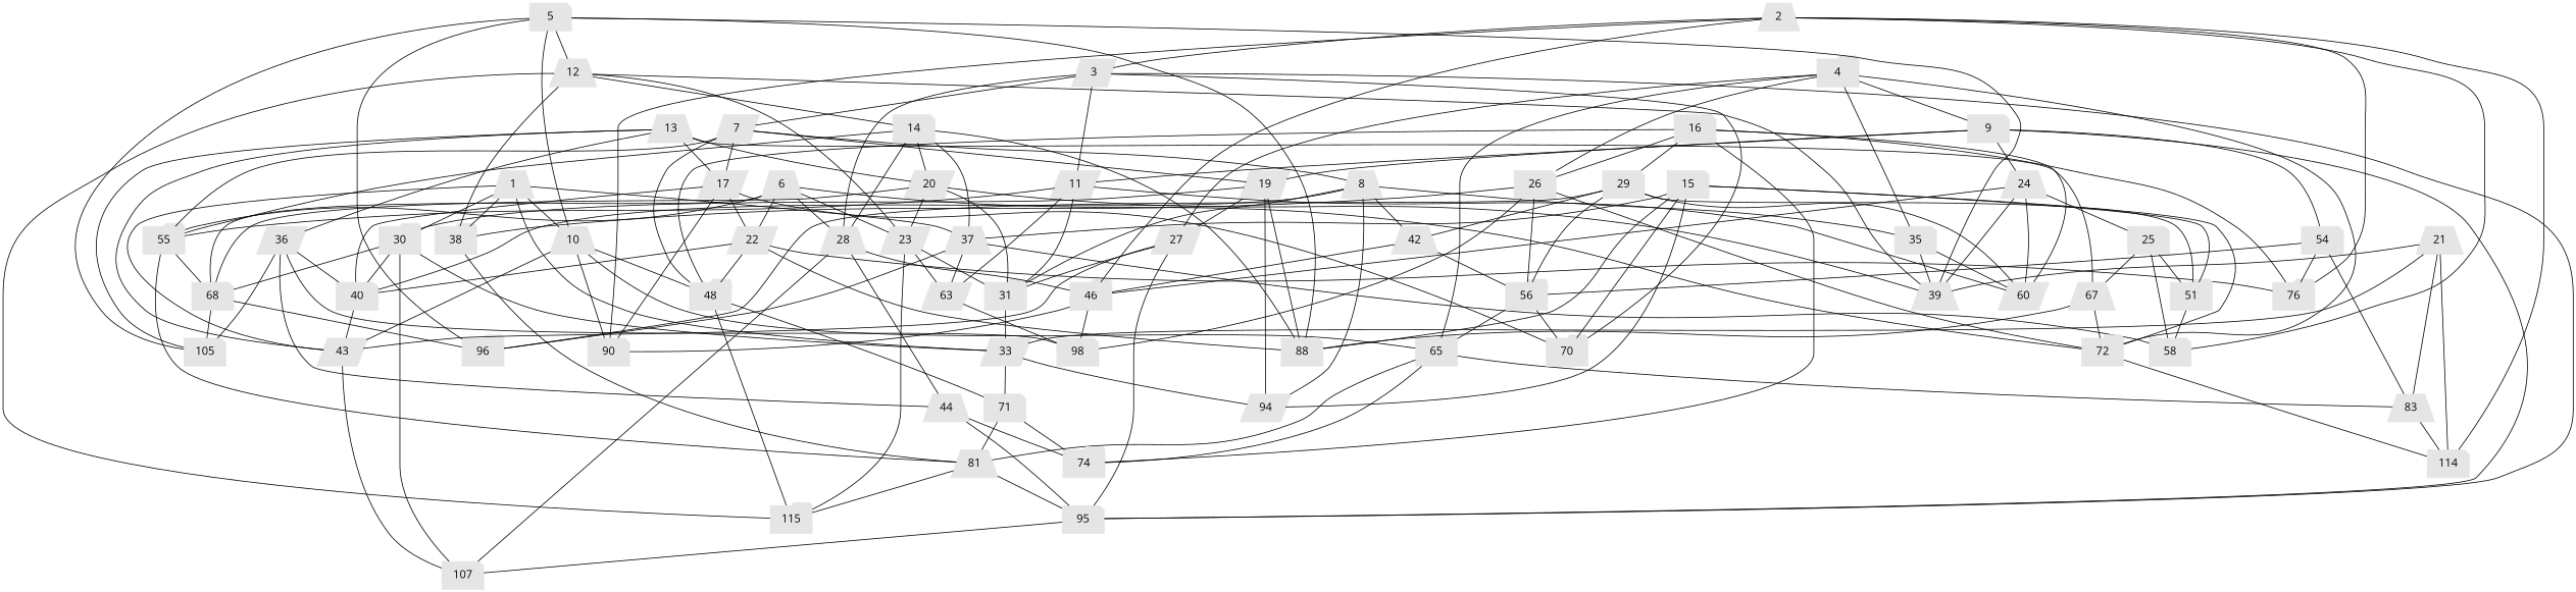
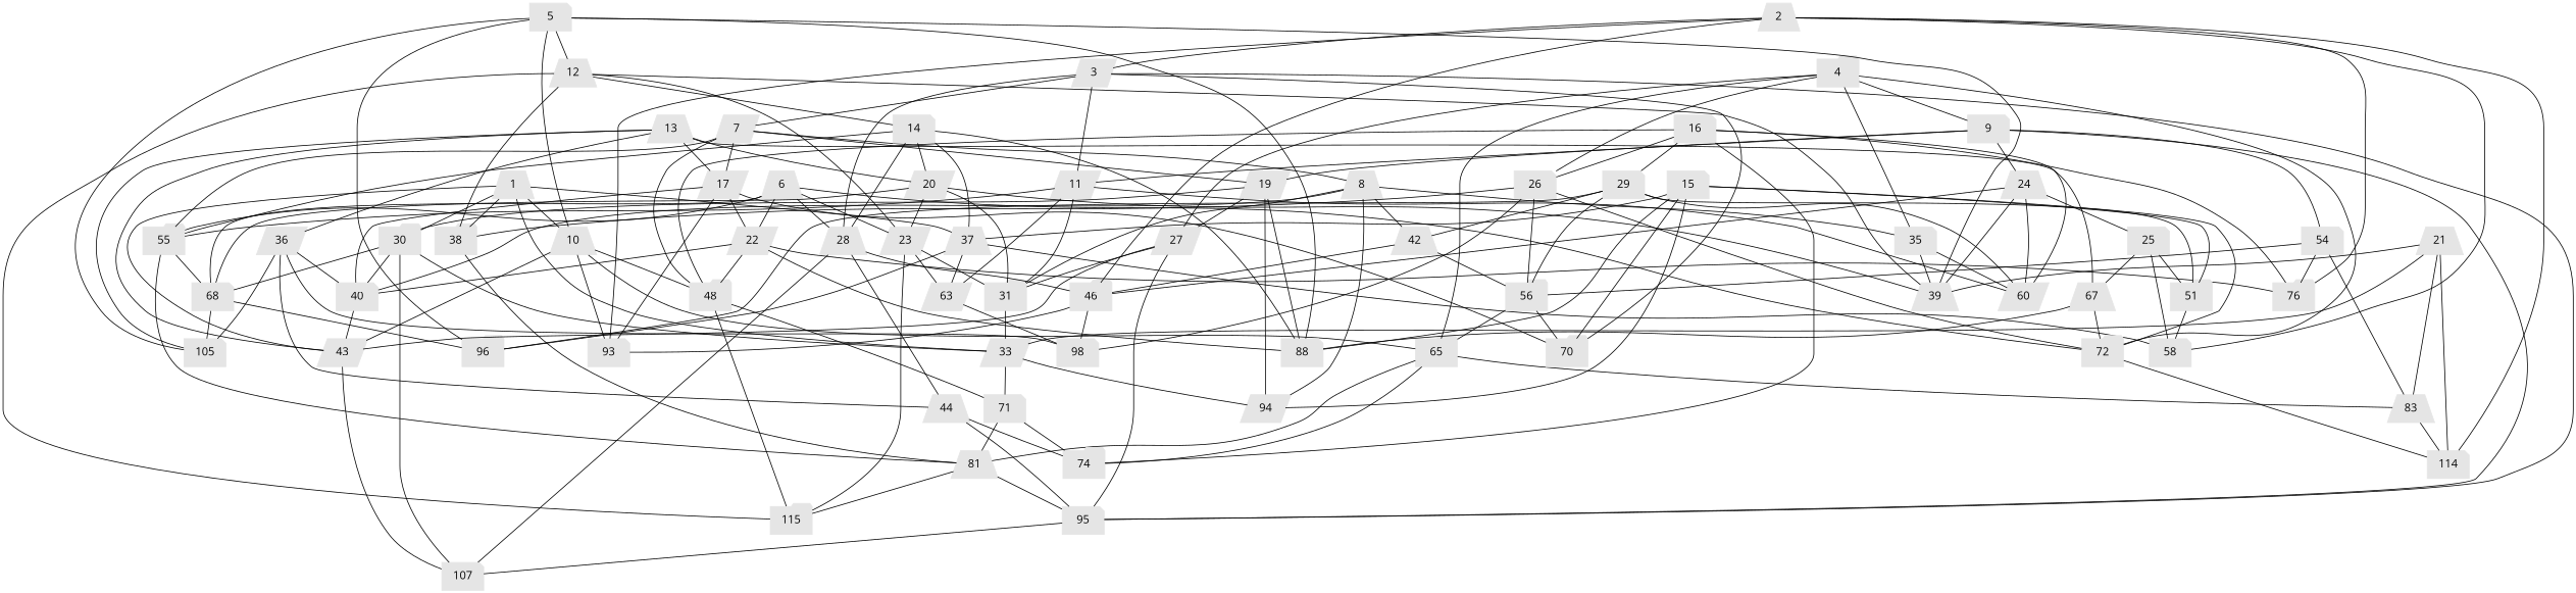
  graph {
    fontname="Open Sans"
    node [color=gray90 fontname="Open Sans" shape=note style=filled]
    edge [fontname="Open Sans"]
    1 [shape=trapezium super="+32"]
    10 [shape=trapezium super="+41"]
    30 [shape=folder super="+59"]
    33 [shape=parallelogram super="+62"]
    37 [shape=trapezium super="+50"]
    38 [shape=folder]
    43 [shape=parallelogram super="+52"]
-   90
+   90 [label=93]
    65 [shape=folder super="+89"]
    48 [shape=folder super="+97"]
    68 [super="+99"]
    40 [super="+45"]
    107
    94 [shape=parallelogram]
    71
    58
    96 [shape=folder]
    63 [shape=parallelogram]
    81 [shape=trapezium super="+86"]
    2 [shape=trapezium super="+77"]
    3 [shape=parallelogram super="+49"]
    46 [shape=folder super="+66"]
    76 [shape=folder]
    114
    7 [shape=parallelogram super="+69"]
    11 [shape=parallelogram super="+44"]
    28 [shape=trapezium super="+82"]
    70 [shape=folder]
    95 [super="+103"]
    98
    55 [shape=folder super="+87"]
    8 [shape=trapezium super="+57"]
    17 [shape=parallelogram super="+75"]
    19 [shape=parallelogram super="+64"]
    31 [shape=folder super="+112"]
    60 [shape=parallelogram super="+102"]
    n37 [label=44 shape=trapezium]
    4 [shape=folder super="+73"]
    9 [super="+92"]
    26 [super="+91"]
    27 [shape=parallelogram super="+79"]
    35
    72 [shape=folder super="+85"]
    24 [shape=trapezium super="+101"]
    54 [super="+110"]
    56 [shape=folder super="+61"]
    39 [shape=trapezium super="+84"]
    74 [shape=folder]
    83 [shape=trapezium]
    5 [super="+53"]
    12 [shape=trapezium super="+34"]
    88 [super="+104"]
    105
    23 [shape=parallelogram super="+111"]
    14 [super="+80"]
    115 [shape=folder]
    6 [shape=trapezium super="+78"]
    22 [shape=parallelogram super="+113"]
    42 [shape=trapezium]
    25
    20 [shape=parallelogram super="+109"]
    13 [shape=trapezium super="+100"]
    36 [shape=parallelogram super="+108"]
    67 [shape=trapezium]
    15 [super="+106"]
    51 [shape=folder]
    16 [super="+18"]
    29 [super="+116"]
    21 [shape=trapezium]
    1 -- 10
    1 -- 30
    1 -- 33
    1 -- 37
    1 -- 38
    1 -- 43
    10 -- 43
    10 -- 90
    10 -- 65
    10 -- 48
    30 -- 33
    30 -- 68
    30 -- 40
    30 -- 107
    33 -- 94
    33 -- 71
    37 -- 58
    37 -- 96
    37 -- 63
    38 -- 81
    43 -- 107
    65 -- 81
    65 -- 74
    65 -- 83
    48 -- 71
    48 -- 115
    68 -- 96
    68 -- 105
    40 -- 43
    71 -- 81
    71 -- 74
    63 -- 98
    81 -- 95
    81 -- 115
    2 -- 90
    2 -- 58
    2 -- 3
    2 -- 46
    2 -- 76
    2 -- 114
    3 -- 7
    3 -- 11
    3 -- 28
    3 -- 70
    3 -- 95
    46 -- 90
    46 -- 98
    7 -- 48
    7 -- 55
    7 -- 8
    7 -- 17
    7 -- 19
    11 -- 63
    11 -- 55
    11 -- 31
    11 -- 60
    28 -- 107
    28 -- 46
    28 -- n37
    95 -- 107
    55 -- 68
    55 -- 81
    8 -- 40
    8 -- 94
    8 -- 31
    8 -- 35
    8 -- 42
    17 -- 90
    17 -- 40
    17 -- 70
    17 -- 22
    19 -- 30
    19 -- 94
    19 -- 27
    19 -- 88
    31 -- 33
    n37 -- 95
    n37 -- 74
    4 -- 65
    4 -- 9
    4 -- 26
    4 -- 27
    4 -- 35
    4 -- 72
    9 -- 11
    9 -- 95
    9 -- 19
    9 -- 24
    9 -- 54
    26 -- 38
    26 -- 98
    26 -- 72
    26 -- 56
    27 -- 43
    27 -- 95
    27 -- 31
    35 -- 60
    35 -- 39
    72 -- 114
    24 -- 46
    24 -- 60 [weight=2]
    24 -- 39
    24 -- 25
    54 -- 76
    54 -- 56
    54 -- 83
    56 -- 65
    56 -- 70
    83 -- 114
    5 -- 10
    5 -- 96
    5 -- 39
    5 -- 12
    5 -- 88
    5 -- 105
    12 -- 38
    12 -- 39
    12 -- 23
    12 -- 14
    12 -- 115
    23 -- 63
    23 -- 31
    23 -- 115
    14 -- 37
    14 -- 28
    14 -- 55
    14 -- 88
    14 -- 20
    6 -- 68
    6 -- 28
    6 -- 55
    6 -- 72
    6 -- 23
    6 -- 22
    22 -- 48
    22 -- 40
    22 -- 76
    22 -- 88
    42 -- 46
    42 -- 56
    25 -- 58
    25 -- 67
    25 -- 51
    20 -- 68
    20 -- 31
    20 -- 39
    20 -- 23
    13 -- 43
    13 -- 17
    13 -- 105
    13 -- 20
    13 -- 36
    13 -- 67
    36 -- 40
    36 -- 98
    36 -- n37
    36 -- 105
    67 -- 72
    67 -- 88
    15 -- 37
    15 -- 94
    15 -- 70
    15 -- 72
    15 -- 88
    15 -- 51
    51 -- 58
    16 -- 48
    16 -- 76
    16 -- 60
    16 -- 26
    16 -- 74
    16 -- 29
    29 -- 96
    29 -- 60
    29 -- 56
    29 -- 42
    29 -- 51
    21 -- 33
    21 -- 114
    21 -- 39
    21 -- 83
  }
